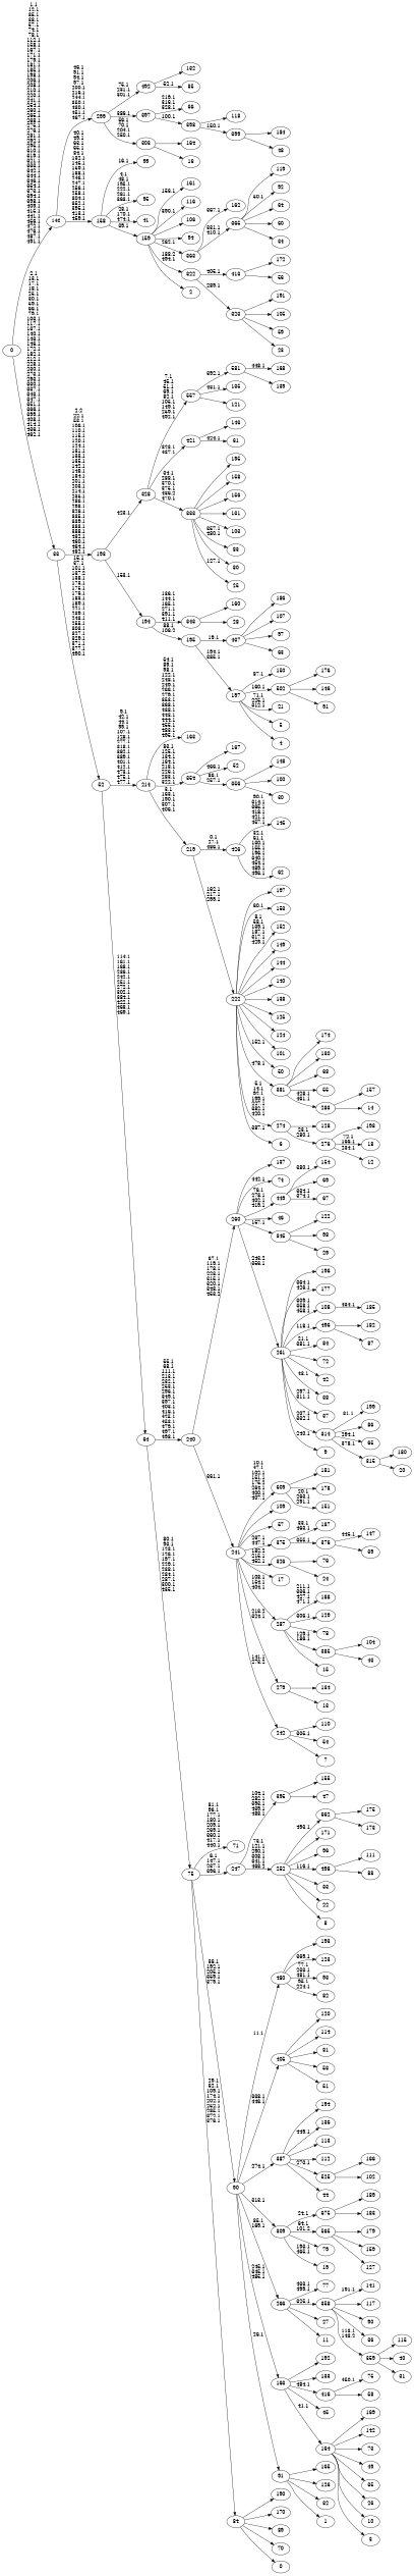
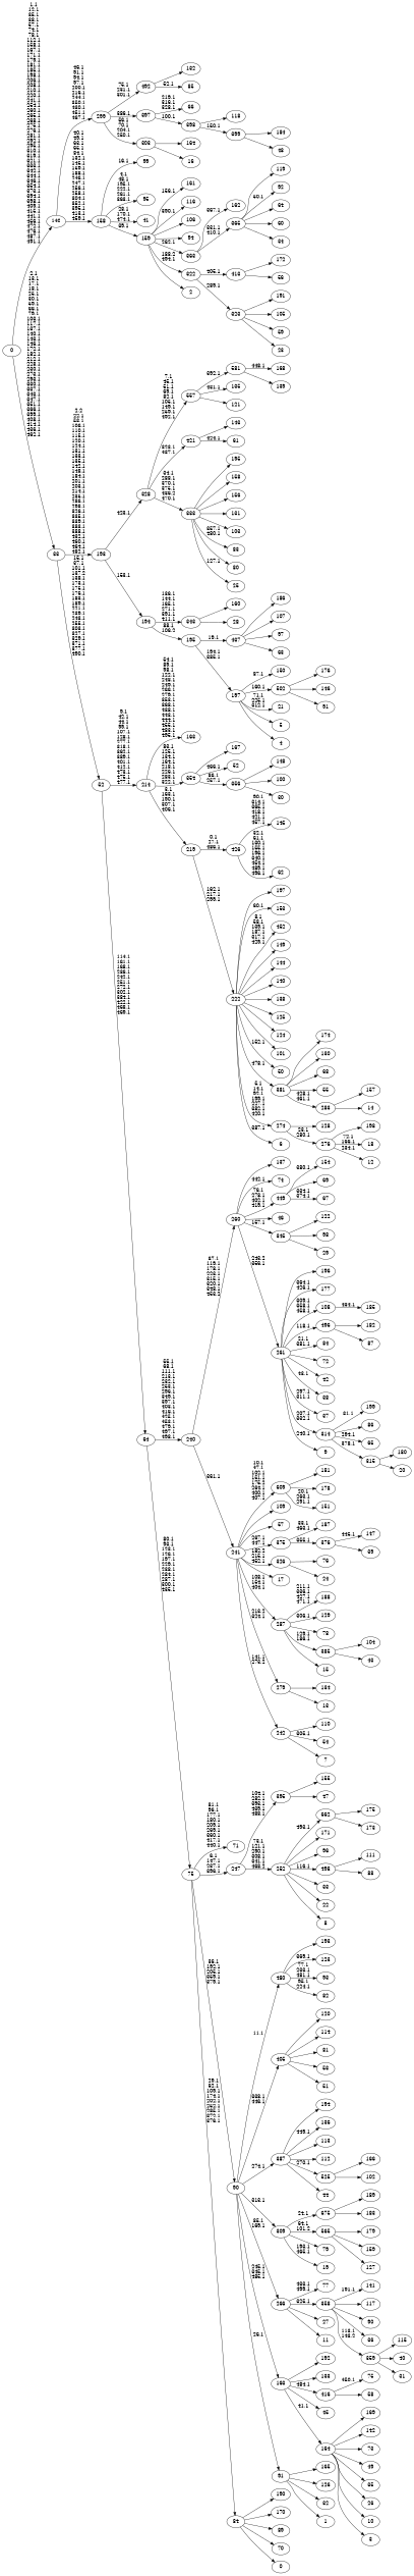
  digraph {
    rankdir=LR
    n1 [label=199]
    n2 [label=198]
    n3 [label=197]
    n4 [label=196]
    n5 [label=195]
    n6 [label=194]
    n7 [label=193]
    n8 [label=192]
    n9 [label=191]
    n10 [label=190]
    n11 [label=189]
    n12 [label=188]
    n13 [label=187]
    n14 [label=186]
    n15 [label=185]
    n16 [label=184]
    n17 [label=183]
    675
    n19 [label=182]
    n20 [label=181]
    n21 [label=180]
    n22 [label=179]
    n23 [label=178]
    n24 [label=177]
    n25 [label=176]
    n26 [label=175]
    n27 [label=174]
    n28 [label=173]
    662
    n30 [label=172]
    n31 [label=171]
    n32 [label=170]
    n33 [label=169]
    n34 [label=168]
    n35 [label=167]
    n36 [label=166]
    n37 [label=165]
    n38 [label=164]
    n39 [label=163]
    n40 [label=162]
    n41 [label=161]
    n42 [label=160]
    n43 [label=159]
    n44 [label=158]
    n45 [label=157]
    n46 [label=156]
    n47 [label=155]
    n48 [label=154]
    n49 [label=153]
-   n50 [label=152]
+   n50 [label=452]
    n51 [label=151]
    609
    n53 [label=150]
    n54 [label=149]
    n55 [label=148]
    n56 [label=147]
    n57 [label=146]
    n58 [label=145]
    n59 [label=144]
    n60 [label=143]
    n61 [label=142]
    n62 [label=141]
    n63 [label=140]
    n64 [label=139]
    581
    n66 [label=138]
    n67 [label=137]
    n68 [label=136]
    n69 [label=135]
    n70 [label=134]
    n71 [label=133]
    n72 [label=132]
    n73 [label=131]
    n74 [label=130]
    n75 [label=129]
    n76 [label=128]
    n77 [label=127]
    565
    n79 [label=126]
    n80 [label=125]
    n81 [label=124]
    n82 [label=123]
    n83 [label=122]
    n84 [label=121]
    557
    n86 [label=120]
    n87 [label=119]
    n88 [label=118]
    n89 [label=117]
    n90 [label=116]
    n91 [label=115]
    n92 [label=114]
    n93 [label=113]
    n94 [label=112]
    n95 [label=111]
    n96 [label=110]
    n97 [label=109]
    n98 [label=108]
    n99 [label=107]
    n100 [label=106]
    n101 [label=105]
    n102 [label=104]
    n103 [label=103]
    n104 [label=102]
    525
    n106 [label=101]
    n107 [label=100]
    n108 [label=99]
    n109 [label=98]
    n110 [label=97]
    n111 [label=96]
    n112 [label=95]
    n113 [label=94]
    n114 [label=93]
    n115 [label=92]
    n116 [label=91]
    502
    n118 [label=90]
    n119 [label=89]
    n120 [label=88]
    498
    n122 [label=87]
    496
    n124 [label=86]
    n125 [label=85]
    492
    n127 [label=84]
    n128 [label=83]
    n129 [label=82]
    480
    n131 [label=81]
    n132 [label=80]
    n133 [label=79]
    n134 [label=78]
    n135 [label=77]
    n136 [label=76]
    n137 [label=75]
    n138 [label=74]
    n139 [label=73]
    n140 [label=72]
    n141 [label=71]
    n142 [label=70]
    n143 [label=69]
    n144 [label=68]
    n145 [label=67]
    449
    n147 [label=66]
    n148 [label=65]
    n149 [label=64]
    n150 [label=63]
    437
    n152 [label=62]
    426
    n154 [label=61]
    421
    n156 [label=60]
    n157 [label=59]
    n158 [label=58]
    416
    n160 [label=57]
    n161 [label=56]
    413
    n163 [label=55]
    n164 [label=54]
    n165 [label=53]
    n166 [label=52]
    n167 [label=51]
    405
    n169 [label=50]
    n170 [label=49]
    n171 [label=48]
    399
    398
    397
    n175 [label=47]
    395
    n177 [label=46]
    n178 [label=45]
    n179 [label=44]
    387
    n181 [label=43]
    385
    n183 [label=42]
    n184 [label=41]
    n185 [label=40]
    n186 [label=39]
    376
    375
    n189 [label=38]
    n190 [label=37]
    n191 [label=36]
    n192 [label=35]
    n193 [label=34]
    365
    363
    n196 [label=33]
    n197 [label=32]
    n198 [label=31]
    359
    358
    n201 [label=30]
    356
    354
    n204 [label=29]
    345
    n206 [label=28]
    343
    n208 [label=27]
    n209 [label=26]
    n210 [label=25]
    333
    328
    n213 [label=24]
    326
    n215 [label=23]
    323
    322
    n218 [label=22]
    n219 [label=21]
    n220 [label=20]
    315
    314
    n223 [label=19]
    309
    n225 [label=18]
    n226 [label=17]
    n227 [label=16]
    303
    299
    n230 [label=15]
    287
    n232 [label=14]
    283
    n234 [label=381]
    n235 [label=13]
    279
    n237 [label=12]
    276
    274
    n240 [label=11]
    266
    n242 [label=10]
    n243 [label=9]
    261
    260
    n246 [label=8]
    252
    247
    n249 [label=7]
    242
    241
    240
    n253 [label=6]
    222
    219
    214
    n257 [label=5]
    n258 [label=4]
    197
    195
    194
    193
    n263 [label=3]
    164
    163
    n266 [label=2]
    159
    158
    140
    n270 [label=1]
    91
    90
    n273 [label=0]
    84
    75
    64
    52
    33
    0
    675 -> n11
    675 -> n17
    662 -> n26
    662 -> n28
    609 -> n20
    609 -> n23
    609 -> n51 [label="20,1\n263,1\n291,1"]
    581 -> n34 [label="448,1"]
    581 -> n64
    565 -> n22
    565 -> n43
    565 -> n77
    557 -> 581 [label="392,1"]
    557 -> n69 [label="431,1"]
    557 -> n84
    n98 -> n15 [label="434,1"]
    525 -> n36
    525 -> n104
    502 -> n25
    502 -> n57
    502 -> n116
    498 -> n95
    498 -> n120
    496 -> n19
    496 -> n122
    492 -> n72
    492 -> n125 [label="52,1"]
    480 -> n7
    480 -> n82 [label="369,1"]
    480 -> n114 [label="77,1\n233,1\n481,1"]
    480 -> n129 [label="95,1\n224,1"]
    449 -> n48 [label="380,1"]
    449 -> n143
    449 -> n145 [label="334,1\n374,1"]
    437 -> n14
    437 -> n99
    437 -> n110
    437 -> n150
    426 -> n58 [label="90,1\n314,1\n365,1\n418,1\n421,1\n457,1"]
    426 -> n152 [label="32,1\n61,1\n130,1\n155,1\n196,1\n340,1\n454,1\n489,1\n496,1"]
    421 -> n60
    421 -> n154 [label="424,1"]
    416 -> n137 [label="450,1"]
    416 -> n158
    413 -> n30
    413 -> n161
    405 -> n86
    405 -> n92
    405 -> n131
    405 -> n165
    405 -> n167
    399 -> n16
    399 -> n171
    398 -> n88
    398 -> 399 [label="150,1"]
    397 -> n147 [label="219,1\n316,1\n328,1"]
    397 -> 398 [label="100,1"]
    395 -> n47
    395 -> n175
    387 -> n6
    387 -> n68 [label="449,1"]
    387 -> n93
    387 -> n94
    387 -> 525 [label="270,1"]
    387 -> n179
    385 -> n102
    385 -> n181
    376 -> n56 [label="445,1"]
    376 -> n186
    375 -> n13 [label="33,1\n463,1"]
    375 -> 376 [label="355,1"]
    365 -> n87
    365 -> n115 [label="50,1"]
    365 -> n149
    365 -> n156
    365 -> n193
    363 -> n40 [label="367,1"]
    363 -> 365 [label="331,1\n410,1"]
    359 -> n91
    359 -> n185
    359 -> n198
    358 -> n62 [label="191,1"]
    358 -> n89
    358 -> n118
    358 -> n191
    358 -> 359 [label="113,1\n143,2"]
    356 -> n55
    356 -> n107
    356 -> n201
    354 -> n35
    354 -> n166 [label="466,1"]
    354 -> 356 [label="86,1\n257,1"]
    345 -> n83
    345 -> n109
    345 -> n204
    343 -> n42
    343 -> n206
    333 -> n5
    333 -> n44
    333 -> n46
    333 -> n73
    333 -> n103
    333 -> n128 [label="357,1\n480,1"]
    333 -> n132
    333 -> n210 [label="127,1"]
    328 -> 557 [label="7,1\n45,1\n51,1\n69,1\n82,1\n105,1\n149,1\n259,1\n492,1"]
    328 -> 421 [label="323,1\n437,1"]
    328 -> 333 [label="34,1\n288,1\n370,1\n375,1\n436,2\n470,1"]
    326 -> n136
    326 -> n213
    323 -> n9
    323 -> n101
    323 -> n157
    323 -> n215
    322 -> 413 [label="405,1"]
    322 -> 323 [label="289,1"]
    315 -> n21
    315 -> n220
    314 -> n1 [label="31,1"]
    314 -> n124
    314 -> n148 [label="294,1"]
    314 -> 315 [label="378,1"]
    309 -> 675 [label="24,1"]
    309 -> 565 [label="64,1\n101,2"]
    309 -> n133
    309 -> n223 [label="193,1\n465,1"]
    303 -> n38
    303 -> n227
    299 -> 492 [label="75,1\n231,1\n301,1"]
    299 -> 397 [label="386,1"]
    299 -> 303 [label="56,1\n70,1\n204,1\n250,1"]
    287 -> n12 [label="211,1\n336,1\n427,1\n471,1"]
    287 -> n75 [label="306,1"]
    287 -> n134
    287 -> 385 [label="129,1\n186,1"]
    287 -> n230
    283 -> n45
    283 -> n232
    n234 -> n27
    n234 -> n74
    n234 -> n144
    n234 -> n163
    n234 -> 283 [label="428,1\n461,1"]
    279 -> n70
    279 -> n235
    276 -> n2
    276 -> n225 [label="72,1\n166,1"]
    276 -> n237 [label="234,1"]
    274 -> n76
    274 -> 276 [label="23,1\n280,1"]
    266 -> n135 [label="433,1\n499,1"]
    266 -> 358 [label="325,1"]
    266 -> n208
    266 -> n240
    261 -> n4
    261 -> n24 [label="364,1\n426,1"]
    261 -> n98 [label="309,1\n358,1\n458,1"]
    261 -> 496 [label="118,1"]
    261 -> n127 [label="21,1\n381,1"]
    261 -> n140
    261 -> n183
    261 -> n189 [label="43,1"]
    261 -> n190 [label="297,1\n311,1"]
    261 -> 314 [label="207,1\n332,1"]
    261 -> n243 [label="240,1"]
    260 -> n67
    260 -> n138 [label="442,1"]
    260 -> 449 [label="76,1\n278,1\n402,1\n419,1"]
    260 -> n177
    260 -> 345 [label="157,1"]
    260 -> 261 [label="243,2\n356,1"]
    252 -> 662 [label="493,1"]
    252 -> n31
    252 -> n111
    252 -> 498 [label="116,1"]
    252 -> n196
    252 -> n218
    252 -> n246
    247 -> 395 [label="104,1\n282,1\n393,1\n439,1\n488,1"]
    247 -> 252 [label="73,1\n121,1\n290,1\n308,1\n341,1\n468,2"]
    242 -> n96
    242 -> n164 [label="305,1"]
    242 -> n249
    241 -> 609 [label="10,1\n47,1\n102,1\n151,1\n175,2\n264,1\n400,1\n407,1"]
    241 -> n97
    241 -> n160
    241 -> 375 [label="267,1\n447,1"]
    241 -> 326 [label="182,2\n215,1\n452,1"]
    241 -> n226
    241 -> 287 [label="108,1\n154,1\n404,1"]
    241 -> 279 [label="213,2\n324,1"]
    241 -> 242 [label="141,1\n273,2"]
    240 -> 260 [label="67,1\n119,1\n178,1\n223,1\n315,1\n320,1\n348,1\n453,2"]
    240 -> 241 [label="361,1"]
    222 -> n3
    222 -> n49 [label="60,1"]
    222 -> n50 [label="8,1\n58,1\n139,1\n187,1\n317,1\n429,1"]
    222 -> n54
    222 -> n59
    222 -> n63
    222 -> n66
    222 -> n80
    222 -> n81
    222 -> n106
    222 -> n169 [label="152,1"]
    222 -> n234 [label="478,1"]
    222 -> 274 [label="5,1\n14,1\n92,1\n199,1\n227,1\n382,1\n420,1"]
    222 -> n253 [label="387,1"]
    219 -> 426 [label="0,1\n27,1\n486,1"]
    219 -> 222 [label="162,1\n217,1\n299,1"]
    214 -> n39 [label="54,1\n89,1\n98,1\n122,1\n248,1\n249,1\n266,1\n279,1\n353,1\n368,1\n438,1\n443,1\n444,1\n455,1\n483,1\n495,1"]
    214 -> 354 [label="83,1\n125,1\n134,1\n164,1\n218,1\n226,1\n283,1\n322,1"]
    214 -> 219 [label="3,1\n163,1\n190,1\n307,1\n406,1"]
    197 -> n53 [label="87,1"]
    197 -> 502 [label="160,1"]
    197 -> n219 [label="71,1\n225,1\n312,1"]
    197 -> n257
    197 -> n258
    195 -> 437 [label="19,1"]
    195 -> 197 [label="194,1\n385,1"]
    194 -> 343 [label="136,1\n144,1\n165,1\n271,1\n391,1\n411,1"]
    194 -> 195 [label="88,1\n106,2"]
    193 -> 328 [label="423,1"]
    193 -> 194 [label="153,1"]
    164 -> n33
    164 -> n61
    164 -> n139
    164 -> n170
    164 -> n192
    164 -> n209
    164 -> n242
    164 -> n263
    163 -> n8
    163 -> n71
    163 -> 416 [label="484,1"]
    163 -> n178
    163 -> 164 [label="41,1"]
    159 -> n41 [label="156,1"]
    159 -> n90 [label="390,1"]
    159 -> n100
    159 -> n113
    159 -> 363 [label="262,1"]
    159 -> 322 [label="188,2\n494,1"]
    159 -> n266
    158 -> n108 [label="16,1"]
    158 -> n112 [label="4,1\n48,1\n195,1\n222,1\n261,1\n363,1"]
    158 -> n184 [label="28,1\n170,1\n474,1"]
    158 -> 159 [label="39,1"]
    140 -> 299 [label="46,1\n91,1\n94,1\n97,1\n200,1\n216,1\n244,1\n350,1\n430,1\n451,1\n467,1"]
    140 -> 158 [label="40,1\n49,1\n63,1\n65,1\n84,1\n132,1\n145,1\n159,1\n188,1\n246,1\n247,1\n256,1\n258,1\n304,1\n352,1\n395,1\n413,1\n459,1"]
    91 -> n37
    91 -> n79
    91 -> n197
    91 -> n270
    90 -> 480 [label="11,1"]
    90 -> 405 [label="338,1\n446,1"]
    90 -> 387 [label="274,1"]
    90 -> 309 [label="313,1"]
    90 -> 266 [label="85,1\n169,1"]
    90 -> 163 [label="245,1\n345,1\n485,1"]
    90 -> 91 [label="26,1"]
    84 -> n10
    84 -> n32
    84 -> n119
    84 -> n142
    84 -> n273
    75 -> n141 [label="81,1\n96,1\n177,1\n180,1\n209,1\n269,1\n360,1\n417,1\n440,1"]
    75 -> 247 [label="6,1\n147,1\n237,1\n396,1"]
    75 -> 90 [label="36,1\n192,1\n205,1\n359,1\n379,1"]
    75 -> 84 [label="29,1\n62,1\n109,1\n174,1\n202,1\n252,1\n285,1\n372,1\n376,1"]
    64 -> 240 [label="55,1\n68,1\n111,1\n213,1\n232,1\n253,1\n296,1\n349,1\n397,1\n403,1\n416,1\n425,1\n453,1\n479,1\n497,1\n498,1"]
    64 -> 75 [label="80,1\n93,1\n123,1\n126,1\n197,1\n229,1\n238,1\n284,1\n287,1\n300,1\n435,1"]
    52 -> 214 [label="9,1\n42,1\n44,1\n99,1\n107,1\n128,1\n277,1\n318,1\n362,1\n389,1\n401,1\n412,1\n473,1\n475,1\n477,1"]
    52 -> 64 [label="114,1\n161,1\n168,1\n236,1\n242,1\n251,1\n272,1\n302,1\n384,1\n422,1\n468,1\n469,1"]
    33 -> 193 [label="2,2\n22,1\n53,1\n106,1\n110,1\n115,1\n120,1\n124,1\n131,1\n133,1\n135,1\n142,1\n148,1\n184,1\n201,1\n203,1\n214,1\n235,1\n286,1\n298,1\n326,1\n335,1\n339,1\n383,1\n388,1\n432,1\n460,1\n464,1\n482,1"]
    33 -> 52 [label="15,1\n37,1\n101,1\n137,2\n138,1\n173,1\n175,1\n176,1\n183,1\n189,1\n221,1\n239,1\n243,1\n255,1\n303,1\n327,1\n329,1\n371,1\n377,1\n490,1"]
    0 -> 140 [label="1,1\n12,1\n35,1\n38,1\n57,1\n74,1\n78,1\n112,1\n158,1\n167,1\n171,1\n179,1\n181,1\n185,1\n198,1\n206,1\n208,1\n210,1\n220,1\n241,1\n254,1\n260,1\n265,1\n268,1\n275,1\n276,1\n281,1\n292,1\n295,1\n310,1\n319,1\n321,1\n333,1\n342,1\n344,1\n346,1\n354,1\n373,1\n394,1\n398,1\n409,1\n415,1\n441,1\n456,1\n472,1\n476,1\n487,1\n491,1"]
    0 -> 33 [label="2,1\n13,1\n17,1\n18,1\n25,1\n30,1\n59,1\n66,1\n79,1\n103,1\n117,1\n137,1\n140,1\n143,1\n146,1\n172,1\n182,1\n212,1\n228,1\n230,1\n273,1\n293,1\n330,1\n337,1\n343,1\n347,1\n351,1\n366,1\n399,1\n408,1\n414,1\n436,1\n462,1"]
  }
